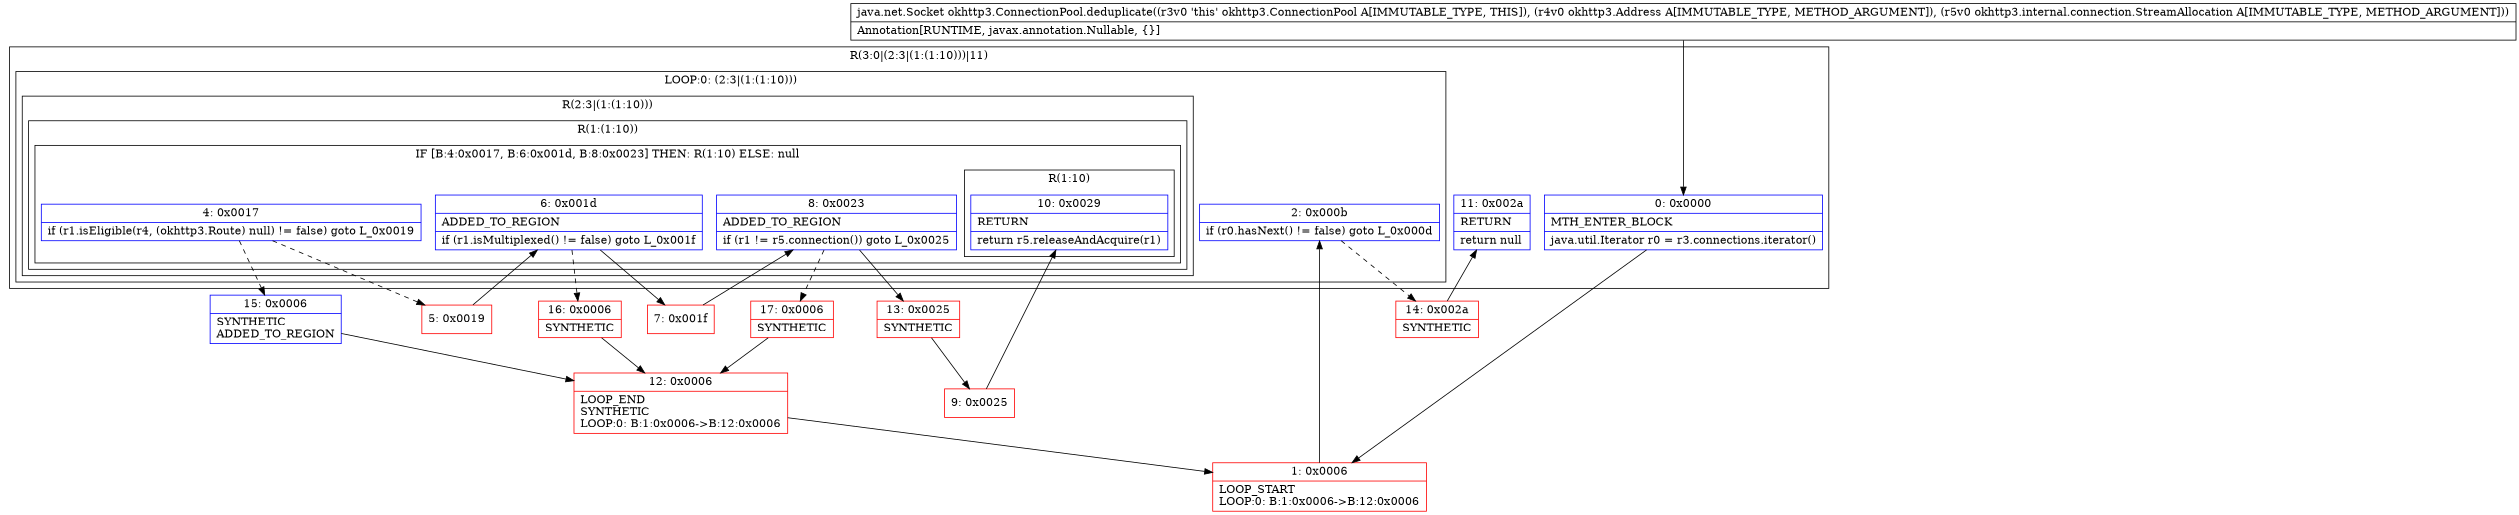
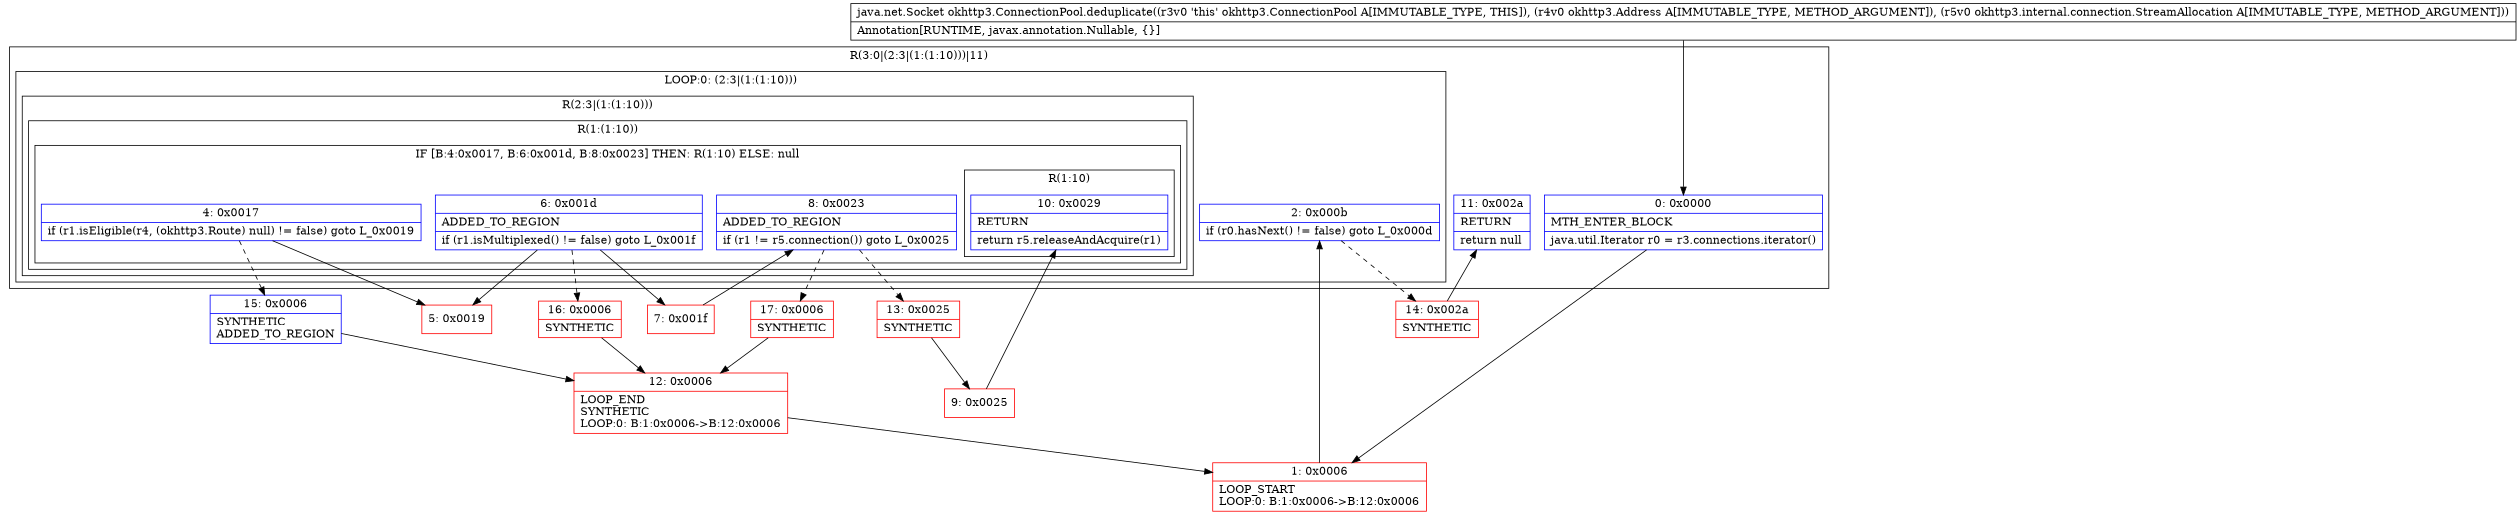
  digraph {
    node [color=red shape=record]
    n1 [color=blue label="{10\:\ 0x0029|RETURN\l|return r5.releaseAndAcquire(r1)\l}"]
    n2 [color=blue label="{4\:\ 0x0017|if (r1.isEligible(r4, (okhttp3.Route) null) != false) goto L_0x0019\l}"]
    n3 [color=blue label="{6\:\ 0x001d|ADDED_TO_REGION\l|if (r1.isMultiplexed() != false) goto L_0x001f\l}"]
    n4 [color=blue label="{8\:\ 0x0023|ADDED_TO_REGION\l|if (r1 != r5.connection()) goto L_0x0025\l}"]
    n5 [color=blue label="{2\:\ 0x000b|if (r0.hasNext() != false) goto L_0x000d\l}"]
    n6 [color=blue label="{0\:\ 0x0000|MTH_ENTER_BLOCK\l|java.util.Iterator r0 = r3.connections.iterator()\l}"]
    n7 [color=blue label="{11\:\ 0x002a|RETURN\l|return null\l}"]
    n8 [label="{5\:\ 0x0019}"]
    n9 [color=blue label="{15\:\ 0x0006|SYNTHETIC\lADDED_TO_REGION\l}"]
    n10 [label="{7\:\ 0x001f}"]
    n11 [label="{16\:\ 0x0006|SYNTHETIC\l}"]
    n12 [label="{13\:\ 0x0025|SYNTHETIC\l}"]
    n13 [label="{17\:\ 0x0006|SYNTHETIC\l}"]
    n14 [label="{14\:\ 0x002a|SYNTHETIC\l}"]
    n15 [label="{1\:\ 0x0006|LOOP_START\lLOOP:0: B:1:0x0006\-\>B:12:0x0006\l}"]
    n16 [label="{12\:\ 0x0006|LOOP_END\lSYNTHETIC\lLOOP:0: B:1:0x0006\-\>B:12:0x0006\l}"]
    n17 [label="{9\:\ 0x0025}"]
    n18 [label="{java.net.Socket okhttp3.ConnectionPool.deduplicate((r3v0 'this' okhttp3.ConnectionPool A[IMMUTABLE_TYPE, THIS]), (r4v0 okhttp3.Address A[IMMUTABLE_TYPE, METHOD_ARGUMENT]), (r5v0 okhttp3.internal.connection.StreamAllocation A[IMMUTABLE_TYPE, METHOD_ARGUMENT]))  | Annotation[RUNTIME, javax.annotation.Nullable, \{\}]\l}" color=""]
    subgraph cluster_1 {
      label="R(3:0|(2:3|(1:(1:10)))|11)"
      n6
      n7
      subgraph cluster_2 {
        label="LOOP:0: (2:3|(1:(1:10)))"
        n5
        subgraph cluster_3 {
          label="R(2:3|(1:(1:10)))"
          subgraph cluster_4 {
            label="R(1:(1:10))"
            subgraph cluster_5 {
              label="IF [B:4:0x0017, B:6:0x001d, B:8:0x0023] THEN: R(1:10) ELSE: null"
              n2
              n3
              n4
              subgraph cluster_6 {
                label="R(1:10)"
                n1
              }
            }
          }
        }
      }
    }
-   n2 -> n8 [style=dashed]
+   n2 -> n8
    n2 -> n9 [style=dashed]
    n3 -> n10
    n3 -> n11 [style=dashed]
-   n4 -> n12
+   n4 -> n12 [style=dashed]
    n4 -> n13 [style=dashed]
    n5 -> n14 [style=dashed]
    n6 -> n15
-   n8 -> n3
+   n3 -> n8
    n9 -> n16
    n10 -> n4
    n11 -> n16
    n12 -> n17
    n13 -> n16
    n14 -> n7
    n15 -> n5
    n16 -> n15
    n17 -> n1
    n18 -> n6
  }
